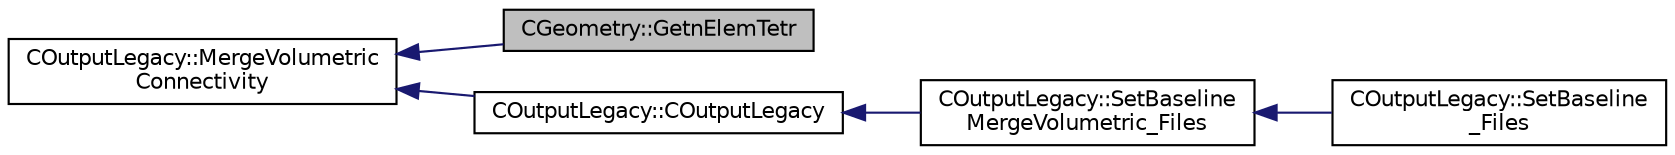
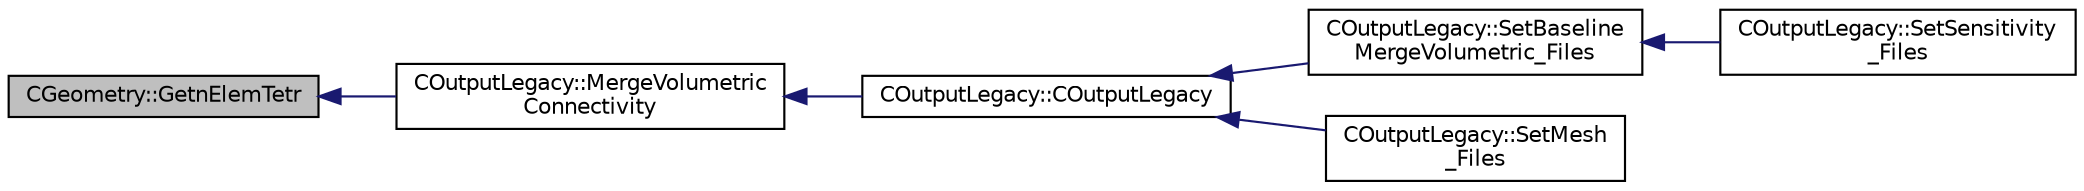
  digraph {
    rankdir=LR
    node [color=black fillcolor=white fontname=Helvetica fontsize=10 shape=record style=filled]
    edge [color=midnightblue dir=back fontname=Helvetica fontsize=10 labelfontname=Helvetica labelfontsize=10 style=solid]
    n1 [fillcolor=grey75 fontcolor=black height=0.2 label="CGeometry::GetnElemTetr" width=0.4]
    n2 [height=0.2 label="COutputLegacy::MergeVolumetric\lConnectivity" width=0.4]
    n3 [height=0.2 label="COutputLegacy::COutputLegacy" width=0.4]
    n4 [height=0.2 label="COutputLegacy::SetBaseline\lMergeVolumetric_Files" width=0.4]
-   n6 [height=0.2 label="COutputLegacy::SetBaseline\l_Files" width=0.4]
-   n2 -> n1
+   n5 [height=0.2 label="COutputLegacy::SetMesh\l_Files" width=0.4]
+   n6 [height=0.2 label="COutputLegacy::SetSensitivity\l_Files" width=0.4]
+   n1 -> n2
    n2 -> n3
    n3 -> n4
+   n3 -> n5
    n4 -> n6
  }
